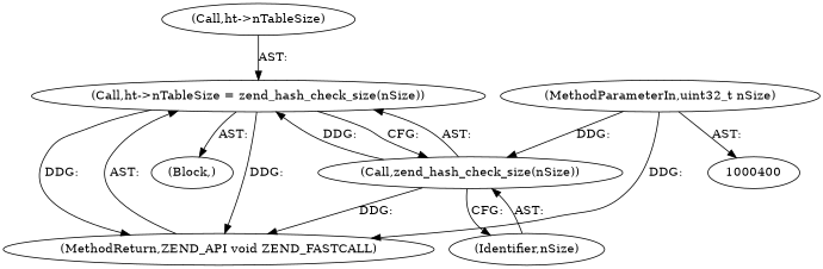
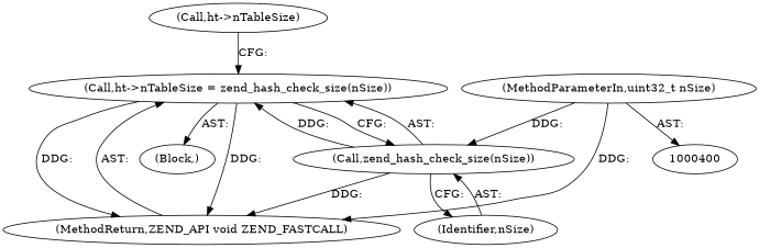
  digraph {
    n1 [label="(Call,ht->nTableSize = zend_hash_check_size(nSize))"]
    n2 [label="(Call,zend_hash_check_size(nSize))"]
    n3 [label="(Block,)"]
    n4 [label="(MethodReturn,ZEND_API void ZEND_FASTCALL)"]
    n5 [label="(Identifier,nSize)"]
    n6 [label="(MethodParameterIn,uint32_t nSize)"]
    n7 [label=1000400]
    n8 [label="(Call,ht->nTableSize)"]
    n1 -> n2 [label="CFG: "]
    n1 -> n3 [label="AST: "]
    n1 -> n4 [label="DDG: "]
    n1 -> n4 [label="DDG: "]
    n2 -> n1 [label="AST: "]
    n2 -> n1 [label="DDG: "]
    n2 -> n4 [label="DDG: "]
    n2 -> n5 [label="CFG: "]
    n4 -> n1 [label="AST: "]
    n5 -> n2 [label="AST: "]
    n6 -> n2 [label="DDG: "]
    n6 -> n4 [label="DDG: "]
    n6 -> n7 [label="AST: "]
-   n8 -> n1 [label="AST: "]
+   n8 -> n1 [label="CFG: "]
  }
